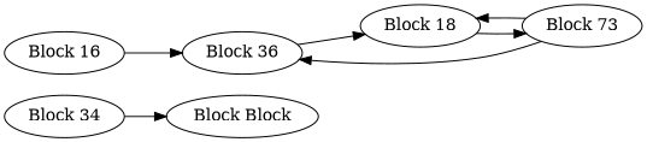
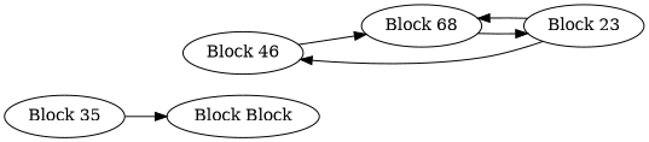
  digraph {
    rankdir=LR
    n1 [label="Block Block"]
-   n2 [label="Block 16"]
-   n3 [label="Block 36"]
-   n4 [label="Block 18"]
-   n5 [label="Block 73"]
-   n6 [label="Block 34"]
-   n2 -> n3
+   n3 [label="Block 46"]
+   n4 [label="Block 68"]
+   n5 [label="Block 23"]
+   n6 [label="Block 35"]
    n3 -> n4
    n4 -> n5
    n5 -> n3
    n5 -> n4
    n6 -> n1
  }
